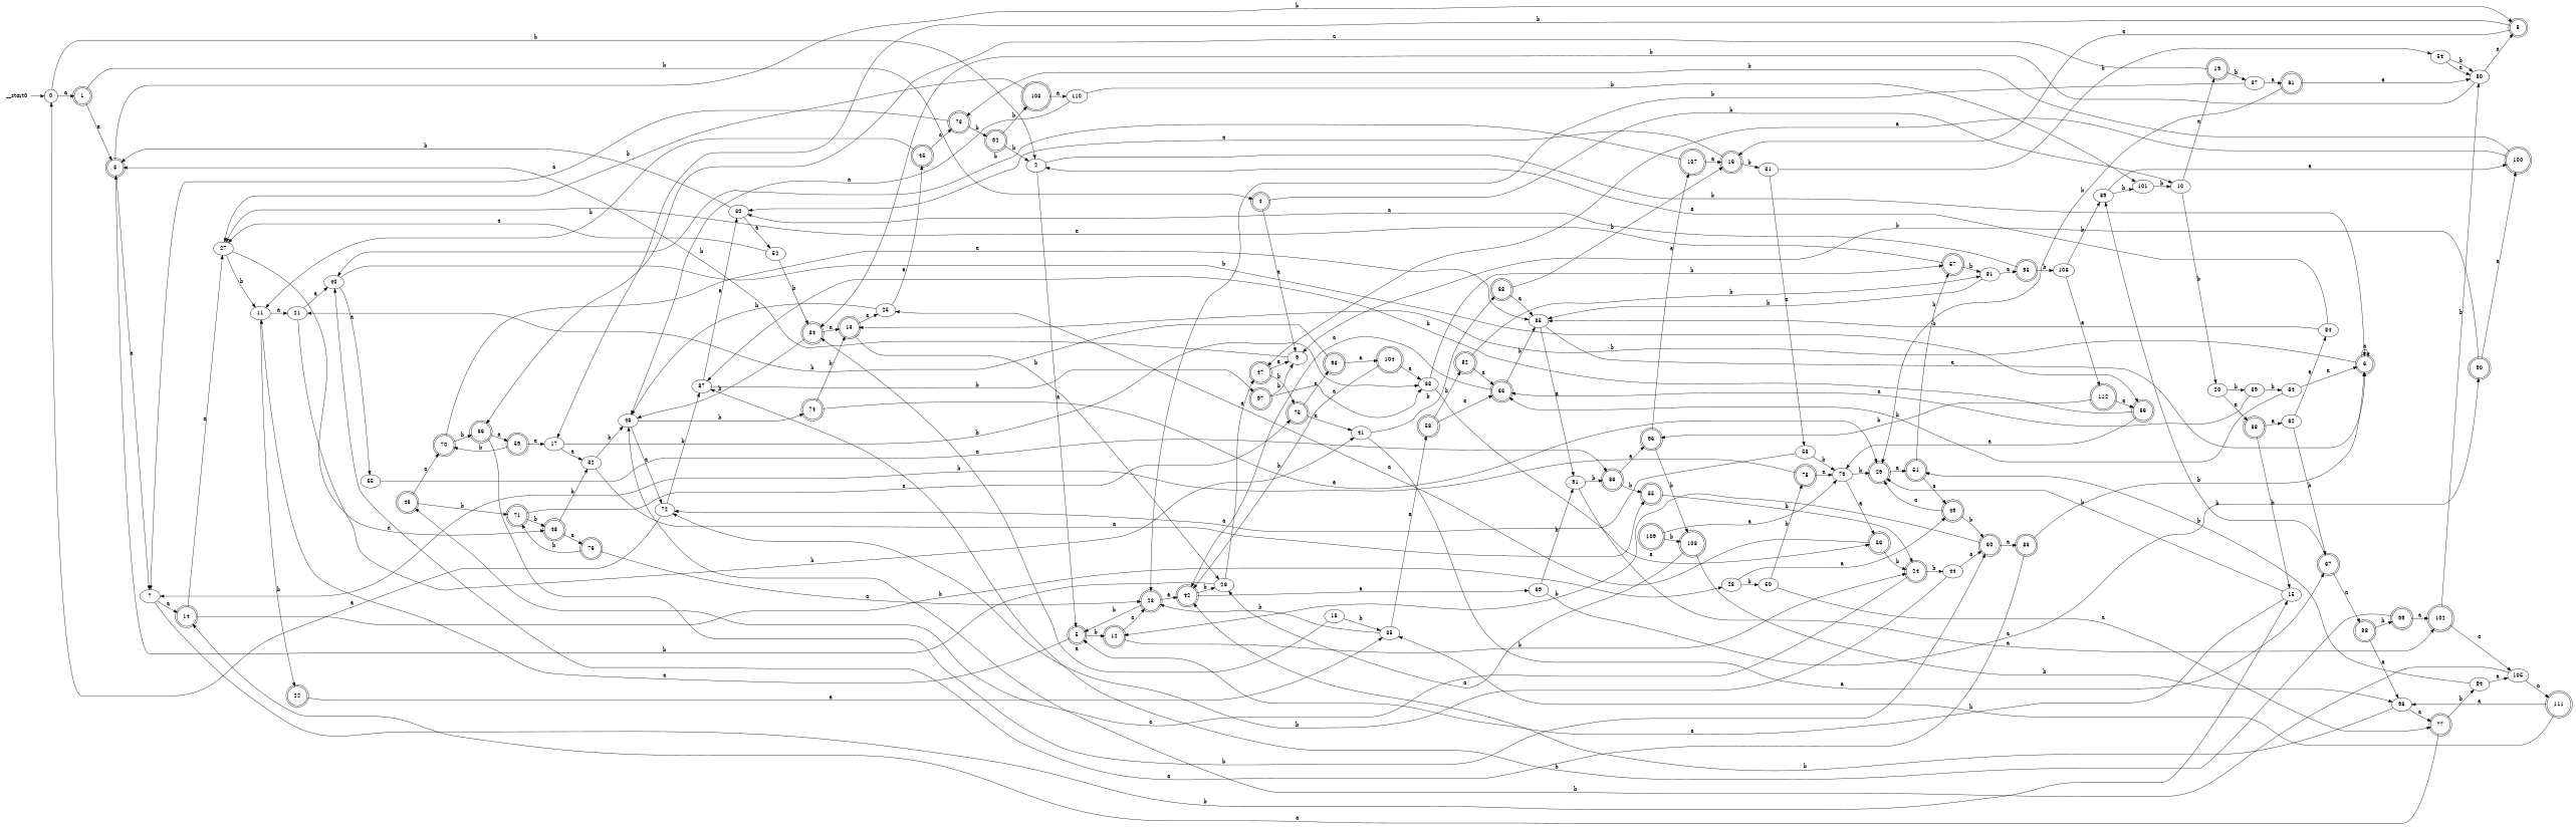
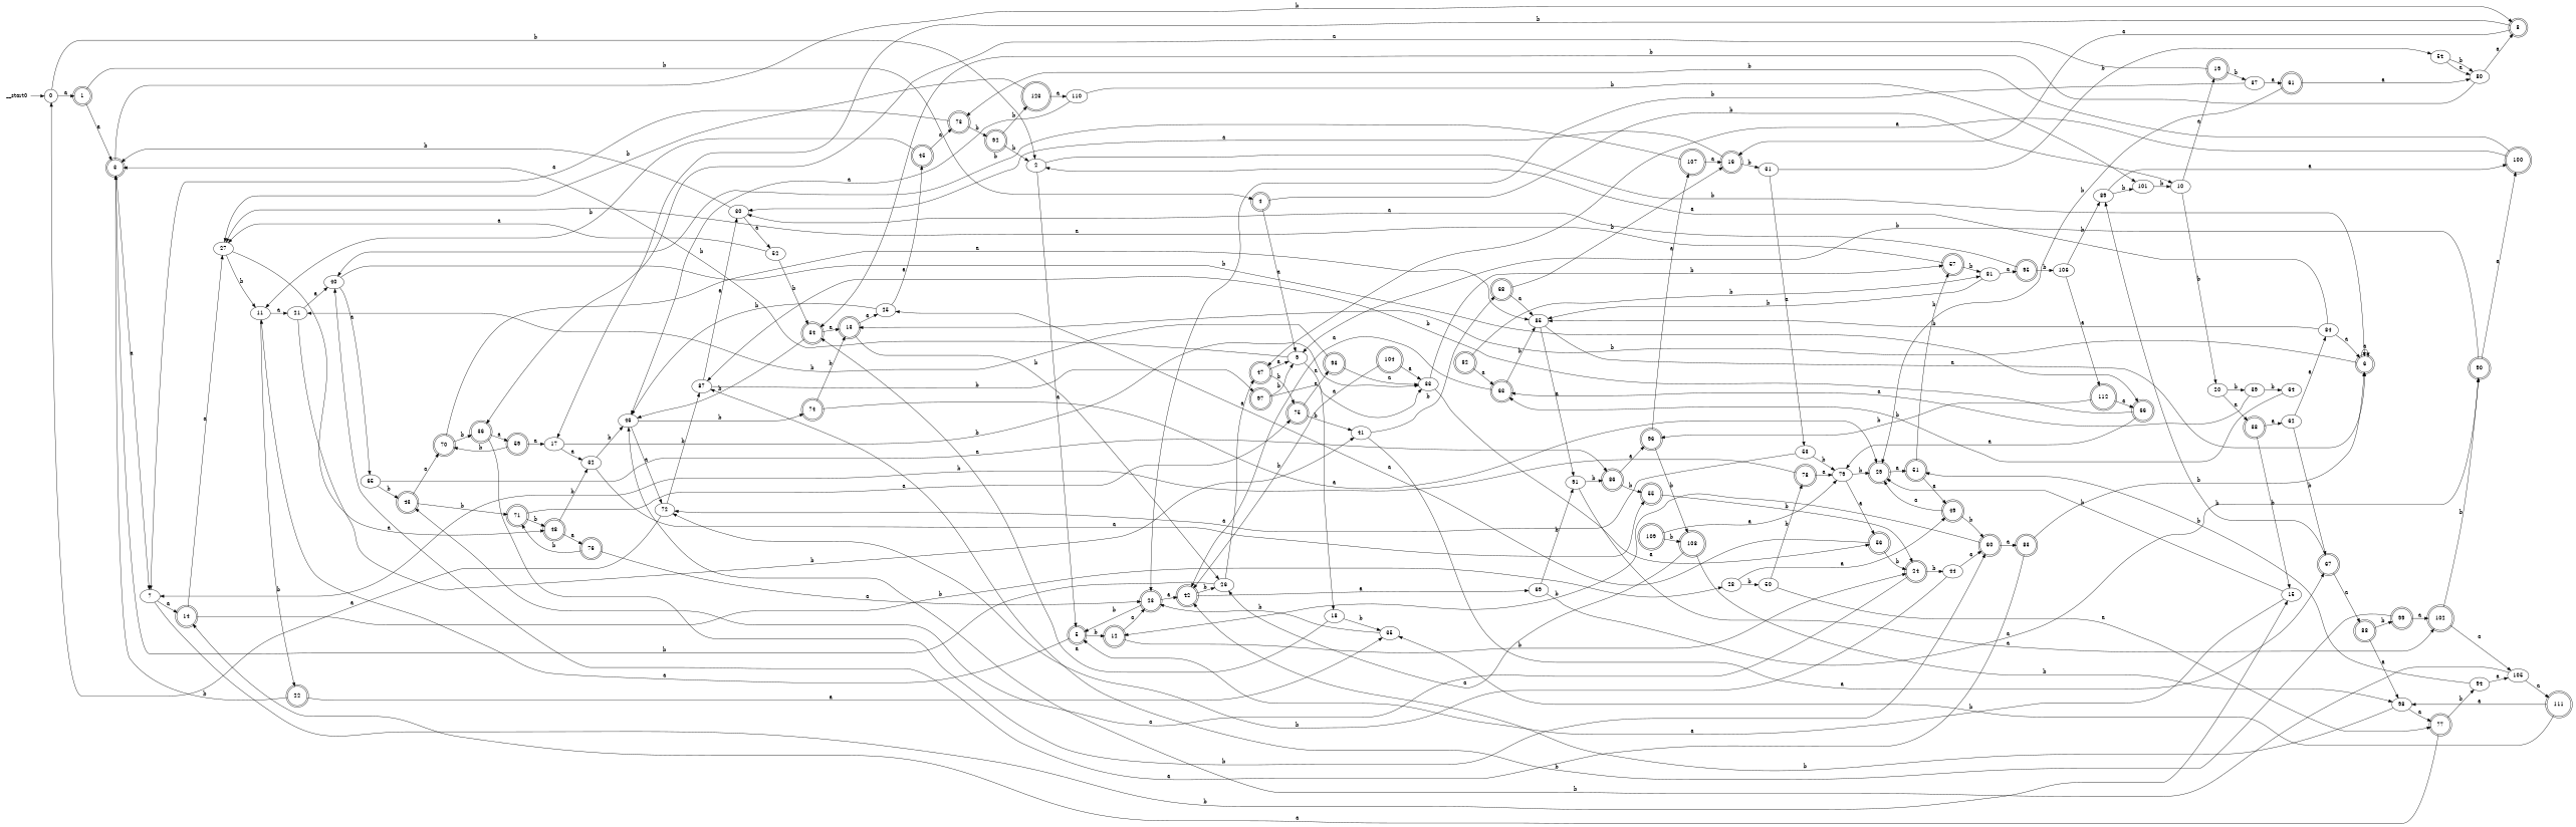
  digraph {
    rankdir=LR
    node [shape=doublecircle]
    __start0 [shape=none]
    0 [shape=circle]
    1
    2 [shape=""]
    3
    4
    5
    6
    7 [shape=""]
    8
    9 [shape=""]
    10 [shape=""]
    11 [shape=""]
    12
    13
    14
    15 [shape=""]
    16
    17 [shape=""]
    18 [shape=""]
    19
    20 [shape=""]
    21 [shape=""]
    22
    23
    24
    25 [shape=""]
    26 [shape=""]
    27 [shape=""]
    28 [shape=""]
    29
    30 [shape=""]
    31 [shape=""]
    32 [shape=""]
    33 [shape=""]
    34
    35 [shape=""]
    36
    37 [shape=""]
    38
    39 [shape=""]
    40 [shape=""]
    41 [shape=""]
    42
    43
    44 [shape=""]
    45
    46 [shape=""]
    47
    48
    49
    50 [shape=""]
    51
    52 [shape=""]
    53 [shape=""]
    54 [shape=""]
    55
    56
    57
-   58
    59
    60
    61
    62 [shape=""]
    63
    64 [shape=""]
    65 [shape=""]
    66
    67
    68
    69 [shape=""]
    70
    71
    72 [shape=""]
    73
    74
    75
    76
    77
    78
    79 [shape=""]
    80 [shape=""]
    81 [shape=""]
    82
    83
    84 [shape=""]
    85 [shape=""]
    86
    87 [shape=""]
    88
    89 [shape=""]
    90
    91 [shape=""]
    92
    93
    94 [shape=""]
    95
    96
    97
    98 [shape=""]
    99
    100
    101 [shape=""]
    102
-   103
+   103 [label=123]
    104
    105 [shape=""]
    106 [shape=""]
    107
    108
    110 [shape=""]
    111
    112
    109
    __start0 -> 0
    0 -> 1 [label=a]
    0 -> 2 [label=b]
    1 -> 3 [label=a]
    1 -> 4 [label=b]
    2 -> 5 [label=a]
    2 -> 6 [label=b]
    3 -> 7 [label=a]
    3 -> 8 [label=b]
    4 -> 9 [label=a]
    4 -> 10 [label=b]
    5 -> 11 [label=a]
    5 -> 12 [label=b]
    6 -> 6 [label=a]
    6 -> 13 [label=b]
    7 -> 14 [label=a]
    7 -> 15 [label=b]
    8 -> 16 [label=a]
    8 -> 17 [label=b]
    9 -> 3 [label=b]
+   9 -> 18 [label=a]
    10 -> 19 [label=a]
    10 -> 20 [label=b]
    11 -> 21 [label=a]
    11 -> 22 [label=b]
    12 -> 23 [label=a]
    12 -> 24 [label=b]
    13 -> 25 [label=a]
    13 -> 26 [label=b]
    14 -> 27 [label=a]
    14 -> 28 [label=b]
    15 -> 5 [label=a]
    15 -> 29 [label=b]
    16 -> 30 [label=a]
    16 -> 31 [label=b]
    17 -> 32 [label=a]
    17 -> 33 [label=b]
    18 -> 34 [label=a]
    18 -> 35 [label=b]
    19 -> 36 [label=a]
    19 -> 37 [label=b]
    20 -> 38 [label=a]
    20 -> 39 [label=b]
    21 -> 40 [label=a]
    21 -> 41 [label=b]
+   22 -> 3 [label=b]
    22 -> 35 [label=a]
    23 -> 5 [label=b]
    23 -> 42 [label=a]
    24 -> 43 [label=a]
    24 -> 44 [label=b]
    25 -> 45 [label=a]
    25 -> 46 [label=b]
    26 -> 3 [label=b]
    26 -> 47 [label=a]
    27 -> 11 [label=b]
    27 -> 48 [label=a]
    28 -> 49 [label=a]
    28 -> 50 [label=b]
    29 -> 51 [label=a]
    30 -> 3 [label=b]
    30 -> 52 [label=a]
    31 -> 53 [label=a]
    31 -> 54 [label=b]
    32 -> 46 [label=b]
    32 -> 55 [label=a]
    33 -> 56 [label=a]
    33 -> 57 [label=b]
    34 -> 13 [label=a]
    34 -> 46 [label=b]
    35 -> 23 [label=b]
-   35 -> 58 [label=a]
    36 -> 59 [label=a]
    36 -> 60 [label=b]
    37 -> 23 [label=b]
    37 -> 61 [label=a]
    38 -> 15 [label=b]
    38 -> 62 [label=a]
    39 -> 63 [label=a]
    39 -> 64 [label=b]
    40 -> 65 [label=a]
    40 -> 66 [label=b]
    41 -> 67 [label=a]
    41 -> 68 [label=b]
    42 -> 26 [label=b]
    42 -> 69 [label=a]
    43 -> 70 [label=a]
    43 -> 71 [label=b]
    44 -> 60 [label=a]
    44 -> 72 [label=b]
    45 -> 11 [label=b]
    45 -> 73 [label=a]
    46 -> 72 [label=a]
    46 -> 74 [label=b]
    47 -> 9 [label=a]
    47 -> 75 [label=b]
    48 -> 32 [label=b]
    48 -> 76 [label=a]
    49 -> 29 [label=a]
    49 -> 60 [label=b]
    50 -> 77 [label=a]
    50 -> 78 [label=b]
    51 -> 49 [label=a]
    51 -> 57 [label=b]
    52 -> 27 [label=a]
    52 -> 34 [label=b]
    53 -> 72 [label=a]
    53 -> 79 [label=b]
    54 -> 80 [label=a]
    54 -> 80 [label=b]
    55 -> 24 [label=b]
    56 -> 24 [label=b]
    56 -> 25 [label=a]
    57 -> 27 [label=a]
    57 -> 81 [label=b]
-   58 -> 63 [label=a]
-   58 -> 82 [label=b]
    59 -> 17 [label=a]
    59 -> 70 [label=b]
    60 -> 12 [label=b]
    60 -> 83 [label=a]
    61 -> 29 [label=b]
    61 -> 80 [label=a]
    62 -> 67 [label=b]
    62 -> 84 [label=a]
    63 -> 42 [label=a]
    63 -> 85 [label=b]
-   64 -> 6 [label=a]
+   84 -> 6 [label=a]
    64 -> 63 [label=b]
+   65 -> 43 [label=b]
    65 -> 86 [label=a]
    66 -> 79 [label=a]
    66 -> 87 [label=b]
    67 -> 88 [label=a]
    67 -> 89 [label=b]
    68 -> 16 [label=b]
    68 -> 85 [label=a]
    69 -> 90 [label=a]
    69 -> 91 [label=b]
    70 -> 36 [label=b]
    70 -> 85 [label=a]
    71 -> 48 [label=b]
    71 -> 75 [label=a]
    72 -> 0 [label=a]
    72 -> 87 [label=b]
    73 -> 7 [label=a]
    73 -> 92 [label=b]
    74 -> 13 [label=b]
    74 -> 29 [label=a]
-   75 -> 41 [label=a]
+   75 -> 41 [label=b]
    75 -> 93 [label=a]
    76 -> 23 [label=a]
    76 -> 71 [label=b]
    77 -> 14 [label=a]
    77 -> 94 [label=b]
    78 -> 7 [label=b]
    78 -> 79 [label=a]
    79 -> 29 [label=b]
    79 -> 56 [label=a]
    80 -> 8 [label=a]
    80 -> 34 [label=b]
    81 -> 85 [label=b]
    81 -> 95 [label=a]
    82 -> 63 [label=a]
    82 -> 81 [label=b]
    83 -> 6 [label=b]
    83 -> 40 [label=a]
    84 -> 2 [label=a]
    84 -> 85 [label=b]
    85 -> 6 [label=a]
    85 -> 91 [label=a]
    86 -> 55 [label=b]
    86 -> 96 [label=a]
    87 -> 30 [label=a]
    87 -> 97 [label=b]
    88 -> 98 [label=a]
    88 -> 99 [label=b]
    89 -> 100 [label=a]
    89 -> 101 [label=b]
    90 -> 9 [label=b]
    90 -> 100 [label=a]
    91 -> 86 [label=b]
    91 -> 102 [label=a]
    92 -> 2 [label=b]
    92 -> 103 [label=b]
    93 -> 21 [label=b]
-   93 -> 104 [label=a]
+   93 -> 33 [label=a]
    94 -> 51 [label=b]
    94 -> 105 [label=a]
    95 -> 30 [label=a]
    95 -> 106 [label=b]
    96 -> 107 [label=a]
    96 -> 108 [label=b]
    97 -> 9 [label=b]
    97 -> 33 [label=a]
    98 -> 42 [label=b]
    98 -> 77 [label=a]
    99 -> 87 [label=b]
    99 -> 102 [label=a]
    100 -> 47 [label=a]
    100 -> 73 [label=b]
    101 -> 10 [label=b]
-   102 -> 80 [label=b]
+   102 -> 90 [label=b]
    102 -> 105 [label=a]
    103 -> 27 [label=b]
    103 -> 110 [label=a]
    104 -> 33 [label=a]
    104 -> 42 [label=b]
    105 -> 46 [label=b]
    105 -> 111 [label=a]
    106 -> 89 [label=b]
    106 -> 112 [label=a]
    107 -> 16 [label=a]
    107 -> 40 [label=b]
    108 -> 26 [label=a]
    108 -> 98 [label=b]
    110 -> 46 [label=a]
    110 -> 101 [label=b]
    111 -> 35 [label=b]
    111 -> 98 [label=a]
    112 -> 66 [label=a]
    112 -> 96 [label=b]
    109 -> 79 [label=a]
    109 -> 108 [label=b]
  }
